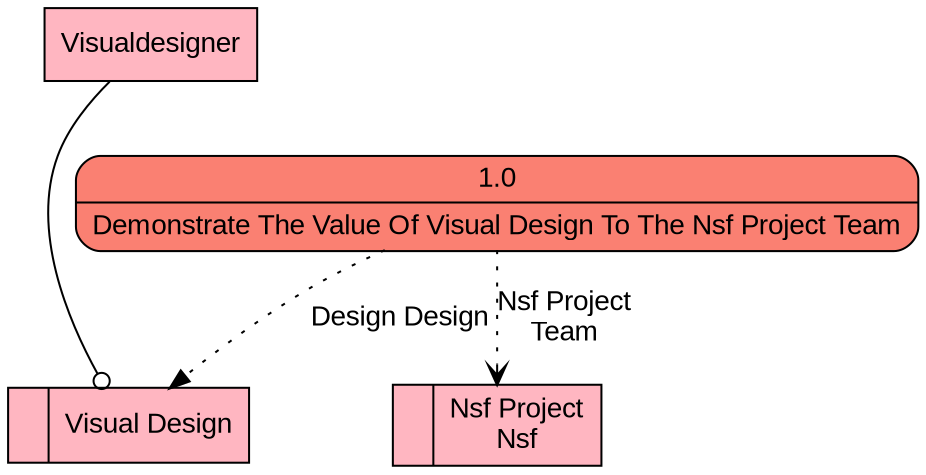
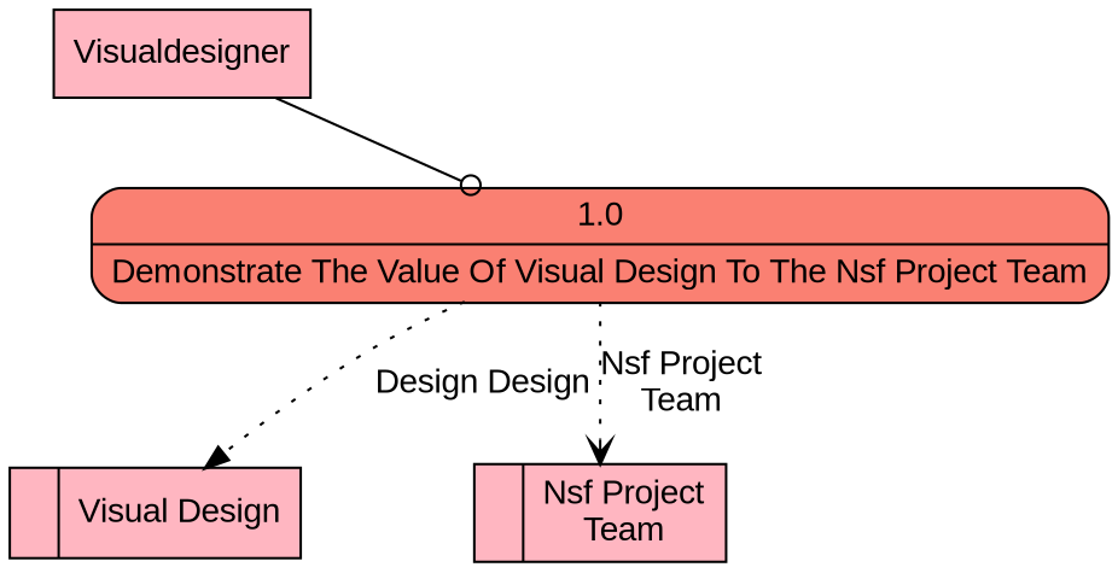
  digraph {
    fontname="Liberation Sans"
    node [fillcolor=lightpink fontname="Liberation Sans" shape=record style=filled]
    edge [fontname="Liberation Sans" style=dotted]
-   n1 [label="<f0>  |<f1> Nsf Project\nNsf "]
+   n1 [label="<f0>  |<f1> Nsf Project\nTeam "]
    n2 [label="<f0>  |<f1> Visual Design "]
    n3 [label=Visualdesigner shape=box]
    n4 [fillcolor=salmon label="{<f0> 1.0|<f1> Demonstrate The Value Of Visual Design To The Nsf Project Team }" shape=Mrecord]
-   n3 -> n2 [arrowhead=odot style=solid]
+   n3 -> n4 [arrowhead=odot style=solid]
    n4 -> n1 [arrowhead=vee label="Nsf Project\nTeam"]
    n4 -> n2 [arrowhead=normal label="Design Design"]
  }
